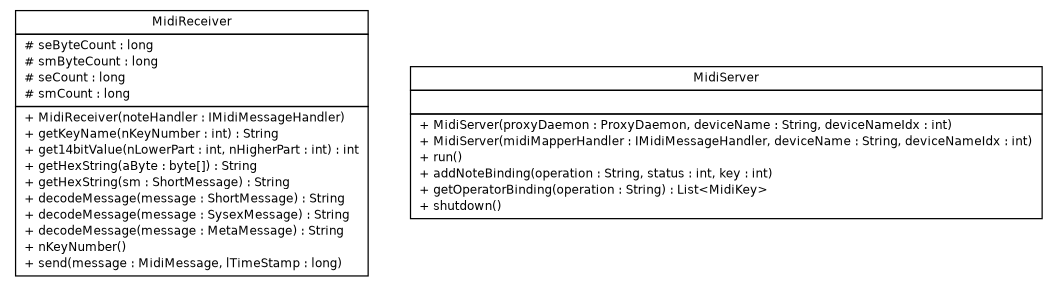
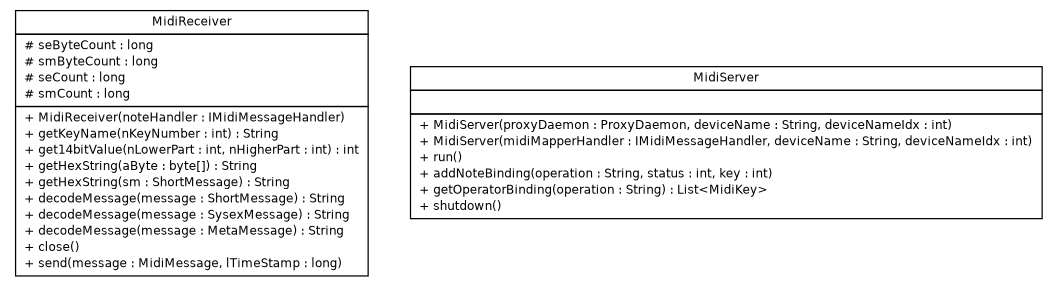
  digraph {
    nodesep=0.25
    ranksep=0.5
    node [fontcolor=black fontname=Helvetica fontsize=10.0 shape=plaintext]
-   n1 [label=<<table title="com.xley.lfosc.midi.receiver.MidiReceiver" border="0" cellborder="1" cellspacing="0" cellpadding="2" port="p" href="./MidiReceiver.html"> 		<tr><td><table border="0" cellspacing="0" cellpadding="1"> <tr><td align="center" balign="center"> MidiReceiver </td></tr> 		</table></td></tr> 		<tr><td><table border="0" cellspacing="0" cellpadding="1"> <tr><td align="left" balign="left"> # seByteCount : long </td></tr> <tr><td align="left" balign="left"> # smByteCount : long </td></tr> <tr><td align="left" balign="left"> # seCount : long </td></tr> <tr><td align="left" balign="left"> # smCount : long </td></tr> 		</table></td></tr> 		<tr><td><table border="0" cellspacing="0" cellpadding="1"> <tr><td align="left" balign="left"> + MidiReceiver(noteHandler : IMidiMessageHandler) </td></tr> <tr><td align="left" balign="left"> + getKeyName(nKeyNumber : int) : String </td></tr> <tr><td align="left" balign="left"> + get14bitValue(nLowerPart : int, nHigherPart : int) : int </td></tr> <tr><td align="left" balign="left"> + getHexString(aByte : byte[]) : String </td></tr> <tr><td align="left" balign="left"> + getHexString(sm : ShortMessage) : String </td></tr> <tr><td align="left" balign="left"> + decodeMessage(message : ShortMessage) : String </td></tr> <tr><td align="left" balign="left"> + decodeMessage(message : SysexMessage) : String </td></tr> <tr><td align="left" balign="left"> + decodeMessage(message : MetaMessage) : String </td></tr> <tr><td align="left" balign="left"> + nKeyNumber() </td></tr> <tr><td align="left" balign="left"> + send(message : MidiMessage, lTimeStamp : long) </td></tr> 		</table></td></tr> 		</table>>]
+   n1 [label=<<table title="com.xley.lfosc.midi.receiver.MidiReceiver" border="0" cellborder="1" cellspacing="0" cellpadding="2" port="p" href="./MidiReceiver.html"> 		<tr><td><table border="0" cellspacing="0" cellpadding="1"> <tr><td align="center" balign="center"> MidiReceiver </td></tr> 		</table></td></tr> 		<tr><td><table border="0" cellspacing="0" cellpadding="1"> <tr><td align="left" balign="left"> # seByteCount : long </td></tr> <tr><td align="left" balign="left"> # smByteCount : long </td></tr> <tr><td align="left" balign="left"> # seCount : long </td></tr> <tr><td align="left" balign="left"> # smCount : long </td></tr> 		</table></td></tr> 		<tr><td><table border="0" cellspacing="0" cellpadding="1"> <tr><td align="left" balign="left"> + MidiReceiver(noteHandler : IMidiMessageHandler) </td></tr> <tr><td align="left" balign="left"> + getKeyName(nKeyNumber : int) : String </td></tr> <tr><td align="left" balign="left"> + get14bitValue(nLowerPart : int, nHigherPart : int) : int </td></tr> <tr><td align="left" balign="left"> + getHexString(aByte : byte[]) : String </td></tr> <tr><td align="left" balign="left"> + getHexString(sm : ShortMessage) : String </td></tr> <tr><td align="left" balign="left"> + decodeMessage(message : ShortMessage) : String </td></tr> <tr><td align="left" balign="left"> + decodeMessage(message : SysexMessage) : String </td></tr> <tr><td align="left" balign="left"> + decodeMessage(message : MetaMessage) : String </td></tr> <tr><td align="left" balign="left"> + close() </td></tr> <tr><td align="left" balign="left"> + send(message : MidiMessage, lTimeStamp : long) </td></tr> 		</table></td></tr> 		</table>>]
    n2 [label=<<table title="com.xley.lfosc.midi.receiver.MidiServer" border="0" cellborder="1" cellspacing="0" cellpadding="2" port="p" href="./MidiServer.html"> 		<tr><td><table border="0" cellspacing="0" cellpadding="1"> <tr><td align="center" balign="center"> MidiServer </td></tr> 		</table></td></tr> 		<tr><td><table border="0" cellspacing="0" cellpadding="1"> <tr><td align="left" balign="left">  </td></tr> 		</table></td></tr> 		<tr><td><table border="0" cellspacing="0" cellpadding="1"> <tr><td align="left" balign="left"> + MidiServer(proxyDaemon : ProxyDaemon, deviceName : String, deviceNameIdx : int) </td></tr> <tr><td align="left" balign="left"> + MidiServer(midiMapperHandler : IMidiMessageHandler, deviceName : String, deviceNameIdx : int) </td></tr> <tr><td align="left" balign="left"> + run() </td></tr> <tr><td align="left" balign="left"> + addNoteBinding(operation : String, status : int, key : int) </td></tr> <tr><td align="left" balign="left"> + getOperatorBinding(operation : String) : List&lt;MidiKey&gt; </td></tr> <tr><td align="left" balign="left"> + shutdown() </td></tr> 		</table></td></tr> 		</table>>]
  }
